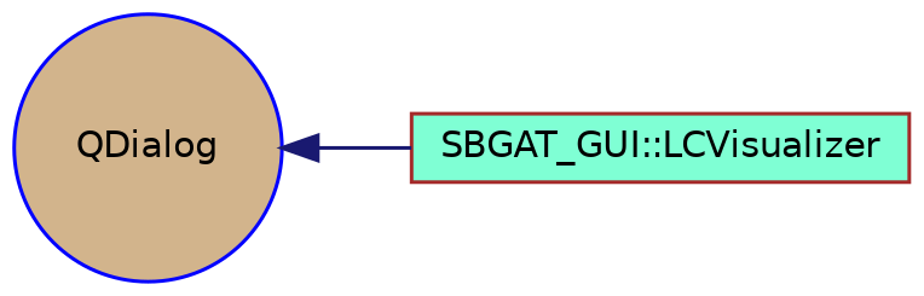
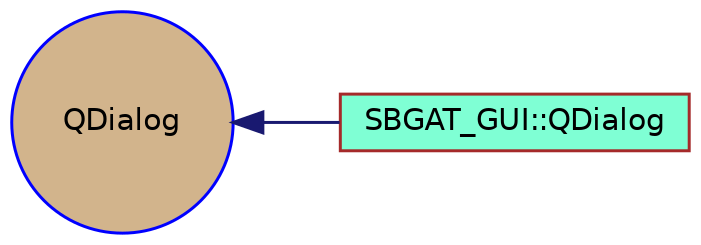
  digraph {
    rankdir=LR
    node [fontname=Helvetica fontsize=10 style=filled]
-   n1 [color=brown fillcolor=aquamarine fontcolor=black height=0.2 label="SBGAT_GUI::LCVisualizer" shape=box width=0.4]
+   n1 [color=brown fillcolor=aquamarine fontcolor=black height=0.2 label="SBGAT_GUI::QDialog" shape=box width=0.4]
    n2 [color=blue fillcolor=tan height=0.2 label=QDialog shape=circle width=0.4]
    n2 -> n1 [color=midnightblue dir=back fontname=Helvetica fontsize=10 labelfontname=Helvetica labelfontsize=10 style=solid]
  }
